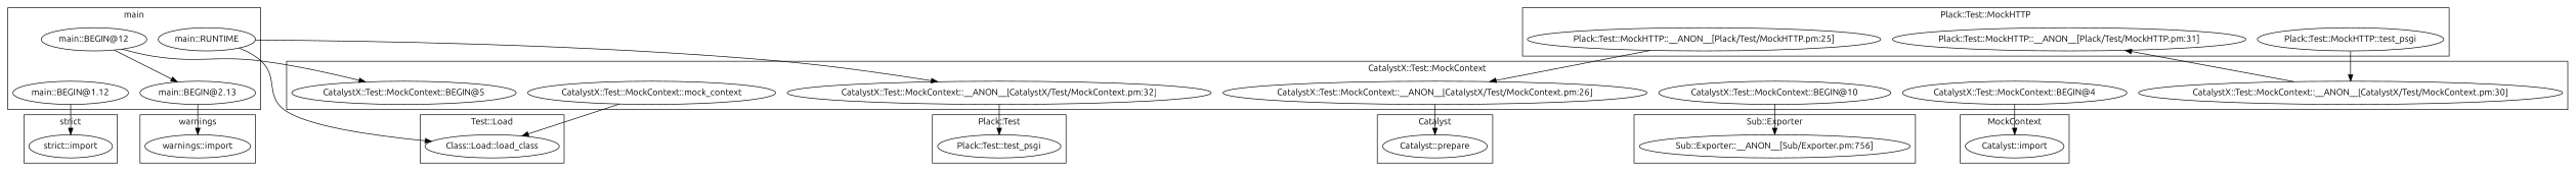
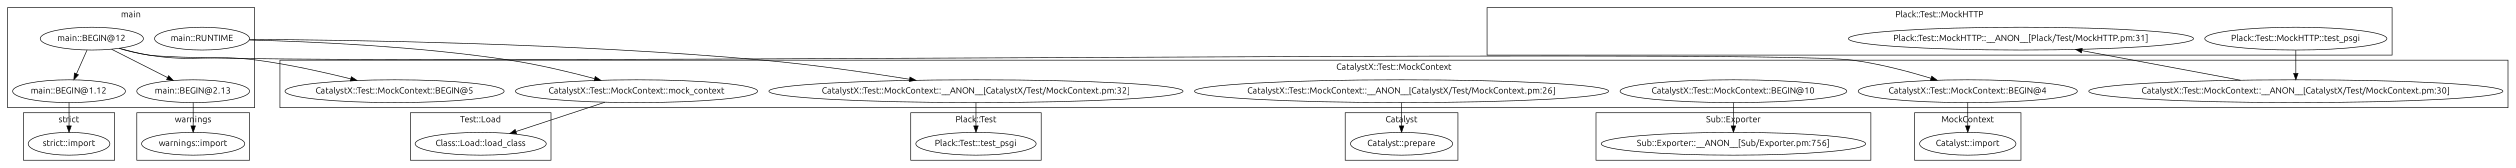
  digraph {
    fontname=Ubuntu
    node [fontname=Ubuntu]
    edge [fontname=Ubuntu]
    "CatalystX::Test::MockContext::mock_context"
    "CatalystX::Test::MockContext::__ANON__[CatalystX/Test/MockContext.pm:32]"
    "CatalystX::Test::MockContext::__ANON__[CatalystX/Test/MockContext.pm:26]"
    "CatalystX::Test::MockContext::BEGIN@10"
    "CatalystX::Test::MockContext::BEGIN@4"
    "CatalystX::Test::MockContext::BEGIN@5"
    "CatalystX::Test::MockContext::__ANON__[CatalystX/Test/MockContext.pm:30]"
    "Catalyst::prepare"
    "Plack::Test::MockHTTP::test_psgi"
    "Plack::Test::MockHTTP::__ANON__[Plack/Test/MockHTTP.pm:31]"
-   "Plack::Test::MockHTTP::__ANON__[Plack/Test/MockHTTP.pm:25]"
    "Plack::Test::test_psgi"
    "Class::Load::load_class"
    "warnings::import"
    "main::BEGIN@1.12"
    "main::BEGIN@12"
    "main::BEGIN@2.13"
    "main::RUNTIME"
    n19 [label="Catalyst::import"]
    "Sub::Exporter::__ANON__[Sub/Exporter.pm:756]"
    "strict::import"
    subgraph cluster_1 {
      label="CatalystX::Test::MockContext"
      "CatalystX::Test::MockContext::mock_context"
      "CatalystX::Test::MockContext::__ANON__[CatalystX/Test/MockContext.pm:32]"
      "CatalystX::Test::MockContext::__ANON__[CatalystX/Test/MockContext.pm:26]"
      "CatalystX::Test::MockContext::BEGIN@10"
      "CatalystX::Test::MockContext::BEGIN@4"
      "CatalystX::Test::MockContext::BEGIN@5"
      "CatalystX::Test::MockContext::__ANON__[CatalystX/Test/MockContext.pm:30]"
    }
    subgraph cluster_2 {
      label=Catalyst
      "Catalyst::prepare"
    }
    subgraph cluster_3 {
      label="Plack::Test::MockHTTP"
      "Plack::Test::MockHTTP::test_psgi"
      "Plack::Test::MockHTTP::__ANON__[Plack/Test/MockHTTP.pm:31]"
-     "Plack::Test::MockHTTP::__ANON__[Plack/Test/MockHTTP.pm:25]"
    }
    subgraph cluster_4 {
      label="Plack::Test"
      "Plack::Test::test_psgi"
    }
    subgraph cluster_5 {
      label="Test::Load"
      "Class::Load::load_class"
    }
    subgraph cluster_6 {
      label=warnings
      "warnings::import"
    }
    subgraph cluster_7 {
      label=main
      "main::BEGIN@1.12"
      "main::BEGIN@12"
      "main::BEGIN@2.13"
      "main::RUNTIME"
    }
    subgraph cluster_8 {
      label=MockContext
      n19
    }
    subgraph cluster_9 {
      label="Sub::Exporter"
      "Sub::Exporter::__ANON__[Sub/Exporter.pm:756]"
    }
    subgraph cluster_10 {
      label="strict"
      "strict::import"
    }
    "CatalystX::Test::MockContext::mock_context" -> "Class::Load::load_class"
    "CatalystX::Test::MockContext::__ANON__[CatalystX/Test/MockContext.pm:32]" -> "Plack::Test::test_psgi"
    "CatalystX::Test::MockContext::__ANON__[CatalystX/Test/MockContext.pm:26]" -> "Catalyst::prepare"
    "CatalystX::Test::MockContext::BEGIN@10" -> "Sub::Exporter::__ANON__[Sub/Exporter.pm:756]"
    "CatalystX::Test::MockContext::BEGIN@4" -> n19
    "CatalystX::Test::MockContext::__ANON__[CatalystX/Test/MockContext.pm:30]" -> "Plack::Test::MockHTTP::__ANON__[Plack/Test/MockHTTP.pm:31]"
    "Plack::Test::MockHTTP::test_psgi" -> "CatalystX::Test::MockContext::__ANON__[CatalystX/Test/MockContext.pm:30]"
-   "Plack::Test::MockHTTP::__ANON__[Plack/Test/MockHTTP.pm:25]" -> "CatalystX::Test::MockContext::__ANON__[CatalystX/Test/MockContext.pm:26]"
    "main::BEGIN@1.12" -> "strict::import"
+   "main::BEGIN@12" -> "CatalystX::Test::MockContext::BEGIN@4"
    "main::BEGIN@12" -> "CatalystX::Test::MockContext::BEGIN@5"
+   "main::BEGIN@12" -> "main::BEGIN@1.12"
    "main::BEGIN@12" -> "main::BEGIN@2.13"
    "main::BEGIN@2.13" -> "warnings::import"
-   "main::RUNTIME" -> "Class::Load::load_class"
+   "main::RUNTIME" -> "CatalystX::Test::MockContext::mock_context"
    "main::RUNTIME" -> "CatalystX::Test::MockContext::__ANON__[CatalystX/Test/MockContext.pm:32]"
  }
